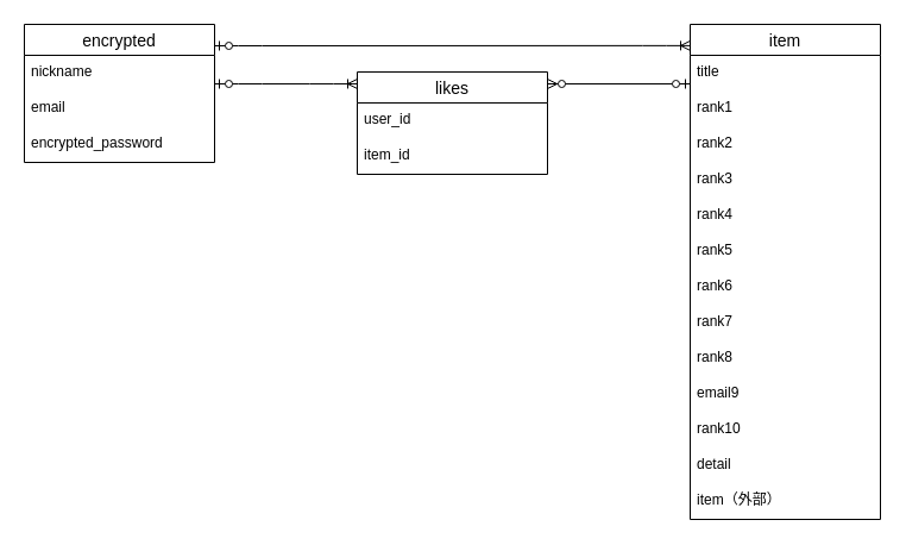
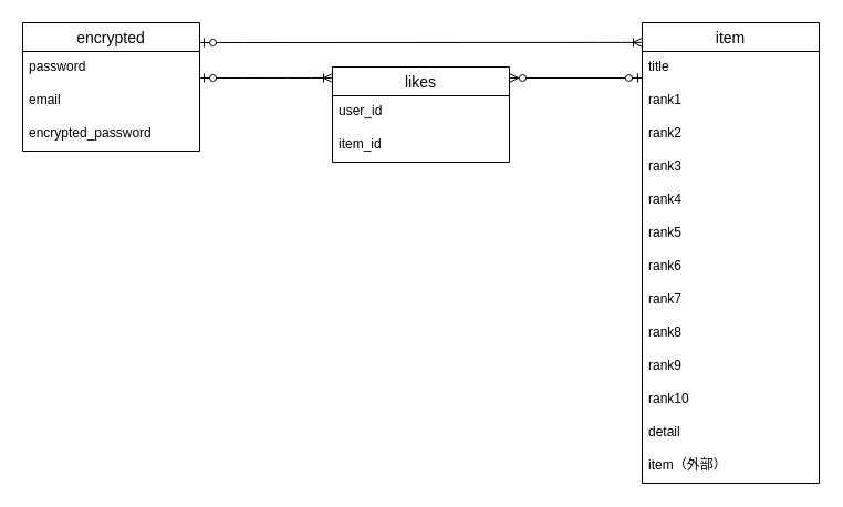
  <mxCell id="0" />
  <mxCell id="1" parent="0" />
  <mxCell id="2" value="encrypted" style="swimlane;fontStyle=0;childLayout=stackLayout;horizontal=1;startSize=26;horizontalStack=0;resizeParent=1;resizeParentMax=0;resizeLast=0;collapsible=1;marginBottom=0;align=center;fontSize=14;" vertex="1" parent="1"><mxGeometry x="20" y="20" width="160" height="116" as="geometry" /></mxCell>
- <mxCell id="3" value="nickname" style="text;strokeColor=none;fillColor=none;spacingLeft=4;spacingRight=4;overflow=hidden;rotatable=0;points=[[0,0.5],[1,0.5]];portConstraint=eastwest;fontSize=12;" vertex="1" parent="2"><mxGeometry y="26" width="160" height="30" as="geometry" /></mxCell>
+ <mxCell id="3" value="password" style="text;strokeColor=none;fillColor=none;spacingLeft=4;spacingRight=4;overflow=hidden;rotatable=0;points=[[0,0.5],[1,0.5]];portConstraint=eastwest;fontSize=12;" vertex="1" parent="2"><mxGeometry y="26" width="160" height="30" as="geometry" /></mxCell>
  <mxCell id="4" value="email" style="text;strokeColor=none;fillColor=none;spacingLeft=4;spacingRight=4;overflow=hidden;rotatable=0;points=[[0,0.5],[1,0.5]];portConstraint=eastwest;fontSize=12;" vertex="1" parent="2"><mxGeometry y="56" width="160" height="30" as="geometry" /></mxCell>
  <mxCell id="5" value="encrypted_password" style="text;strokeColor=none;fillColor=none;spacingLeft=4;spacingRight=4;overflow=hidden;rotatable=0;points=[[0,0.5],[1,0.5]];portConstraint=eastwest;fontSize=12;" vertex="1" parent="2"><mxGeometry y="86" width="160" height="30" as="geometry" /></mxCell>
  <mxCell id="6" value="item" style="swimlane;fontStyle=0;childLayout=stackLayout;horizontal=1;startSize=26;horizontalStack=0;resizeParent=1;resizeParentMax=0;resizeLast=0;collapsible=1;marginBottom=0;align=center;fontSize=14;" vertex="1" parent="1"><mxGeometry x="580" y="20" width="160" height="416" as="geometry" /></mxCell>
  <mxCell id="7" value="title" style="text;strokeColor=none;fillColor=none;spacingLeft=4;spacingRight=4;overflow=hidden;rotatable=0;points=[[0,0.5],[1,0.5]];portConstraint=eastwest;fontSize=12;" vertex="1" parent="6"><mxGeometry y="26" width="160" height="30" as="geometry" /></mxCell>
  <mxCell id="8" value="rank1" style="text;strokeColor=none;fillColor=none;spacingLeft=4;spacingRight=4;overflow=hidden;rotatable=0;points=[[0,0.5],[1,0.5]];portConstraint=eastwest;fontSize=12;" vertex="1" parent="6"><mxGeometry y="56" width="160" height="30" as="geometry" /></mxCell>
  <mxCell id="9" value="rank2&#10;&#10;" style="text;strokeColor=none;fillColor=none;spacingLeft=4;spacingRight=4;overflow=hidden;rotatable=0;points=[[0,0.5],[1,0.5]];portConstraint=eastwest;fontSize=12;" vertex="1" parent="6"><mxGeometry y="86" width="160" height="30" as="geometry" /></mxCell>
  <mxCell id="10" value="rank3" style="text;strokeColor=none;fillColor=none;spacingLeft=4;spacingRight=4;overflow=hidden;rotatable=0;points=[[0,0.5],[1,0.5]];portConstraint=eastwest;fontSize=12;" vertex="1" parent="6"><mxGeometry y="116" width="160" height="30" as="geometry" /></mxCell>
  <mxCell id="11" value="rank4&#10;" style="text;strokeColor=none;fillColor=none;spacingLeft=4;spacingRight=4;overflow=hidden;rotatable=0;points=[[0,0.5],[1,0.5]];portConstraint=eastwest;fontSize=12;" vertex="1" parent="6"><mxGeometry y="146" width="160" height="30" as="geometry" /></mxCell>
  <mxCell id="12" value="rank5&#10;" style="text;strokeColor=none;fillColor=none;spacingLeft=4;spacingRight=4;overflow=hidden;rotatable=0;points=[[0,0.5],[1,0.5]];portConstraint=eastwest;fontSize=12;" vertex="1" parent="6"><mxGeometry y="176" width="160" height="30" as="geometry" /></mxCell>
  <mxCell id="13" value="rank6&#10;" style="text;strokeColor=none;fillColor=none;spacingLeft=4;spacingRight=4;overflow=hidden;rotatable=0;points=[[0,0.5],[1,0.5]];portConstraint=eastwest;fontSize=12;" vertex="1" parent="6"><mxGeometry y="206" width="160" height="30" as="geometry" /></mxCell>
  <mxCell id="14" value="rank7&#10;" style="text;strokeColor=none;fillColor=none;spacingLeft=4;spacingRight=4;overflow=hidden;rotatable=0;points=[[0,0.5],[1,0.5]];portConstraint=eastwest;fontSize=12;" vertex="1" parent="6"><mxGeometry y="236" width="160" height="30" as="geometry" /></mxCell>
  <mxCell id="15" value="rank8&#10;&#10;" style="text;strokeColor=none;fillColor=none;spacingLeft=4;spacingRight=4;overflow=hidden;rotatable=0;points=[[0,0.5],[1,0.5]];portConstraint=eastwest;fontSize=12;" vertex="1" parent="6"><mxGeometry y="266" width="160" height="30" as="geometry" /></mxCell>
- <mxCell id="16" value="email9&#10;" style="text;strokeColor=none;fillColor=none;spacingLeft=4;spacingRight=4;overflow=hidden;rotatable=0;points=[[0,0.5],[1,0.5]];portConstraint=eastwest;fontSize=12;" vertex="1" parent="6"><mxGeometry y="296" width="160" height="30" as="geometry" /></mxCell>
+ <mxCell id="16" value="rank9&#10;" style="text;strokeColor=none;fillColor=none;spacingLeft=4;spacingRight=4;overflow=hidden;rotatable=0;points=[[0,0.5],[1,0.5]];portConstraint=eastwest;fontSize=12;" vertex="1" parent="6"><mxGeometry y="296" width="160" height="30" as="geometry" /></mxCell>
  <mxCell id="17" value="rank10&#10;&#10;" style="text;strokeColor=none;fillColor=none;spacingLeft=4;spacingRight=4;overflow=hidden;rotatable=0;points=[[0,0.5],[1,0.5]];portConstraint=eastwest;fontSize=12;" vertex="1" parent="6"><mxGeometry y="326" width="160" height="30" as="geometry" /></mxCell>
  <mxCell id="18" value="detail" style="text;strokeColor=none;fillColor=none;spacingLeft=4;spacingRight=4;overflow=hidden;rotatable=0;points=[[0,0.5],[1,0.5]];portConstraint=eastwest;fontSize=12;" vertex="1" parent="6"><mxGeometry y="356" width="160" height="30" as="geometry" /></mxCell>
  <mxCell id="19" value="item（外部）" style="text;strokeColor=none;fillColor=none;spacingLeft=4;spacingRight=4;overflow=hidden;rotatable=0;points=[[0,0.5],[1,0.5]];portConstraint=eastwest;fontSize=12;" vertex="1" parent="6"><mxGeometry y="386" width="160" height="30" as="geometry" /></mxCell>
  <mxCell id="20" value="likes" style="swimlane;fontStyle=0;childLayout=stackLayout;horizontal=1;startSize=26;horizontalStack=0;resizeParent=1;resizeParentMax=0;resizeLast=0;collapsible=1;marginBottom=0;align=center;fontSize=14;" vertex="1" parent="1"><mxGeometry x="300" y="60" width="160" height="86" as="geometry" /></mxCell>
  <mxCell id="21" value="user_id" style="text;strokeColor=none;fillColor=none;spacingLeft=4;spacingRight=4;overflow=hidden;rotatable=0;points=[[0,0.5],[1,0.5]];portConstraint=eastwest;fontSize=12;" vertex="1" parent="20"><mxGeometry y="26" width="160" height="30" as="geometry" /></mxCell>
  <mxCell id="22" value="item_id" style="text;strokeColor=none;fillColor=none;spacingLeft=4;spacingRight=4;overflow=hidden;rotatable=0;points=[[0,0.5],[1,0.5]];portConstraint=eastwest;fontSize=12;" vertex="1" parent="20"><mxGeometry y="56" width="160" height="30" as="geometry" /></mxCell>
  <mxCell id="23" value="" style="edgeStyle=entityRelationEdgeStyle;fontSize=12;html=1;endArrow=ERoneToMany;startArrow=ERzeroToOne;entryX=0;entryY=0.043;entryDx=0;entryDy=0;entryPerimeter=0;" edge="1" parent="1" target="6"><mxGeometry width="100" height="100" relative="1" as="geometry"><mxPoint x="180" y="38" as="sourcePoint" /><mxPoint x="280" y="0" as="targetPoint" /></mxGeometry></mxCell>
  <mxCell id="24" value="" style="edgeStyle=entityRelationEdgeStyle;fontSize=12;html=1;endArrow=ERoneToMany;startArrow=ERzeroToOne;entryX=0;entryY=0.116;entryDx=0;entryDy=0;entryPerimeter=0;" edge="1" parent="1" target="20"><mxGeometry width="100" height="100" relative="1" as="geometry"><mxPoint x="180" y="70" as="sourcePoint" /><mxPoint x="300" y="76" as="targetPoint" /></mxGeometry></mxCell>
  <mxCell id="25" value="" style="fontSize=12;html=1;endArrow=ERzeroToMany;startArrow=ERzeroToOne;entryX=1;entryY=0.5;entryDx=0;entryDy=0;" edge="1" parent="1"><mxGeometry width="100" height="100" relative="1" as="geometry"><mxPoint x="580" y="70" as="sourcePoint" /><mxPoint x="460" y="70" as="targetPoint" /></mxGeometry></mxCell>
